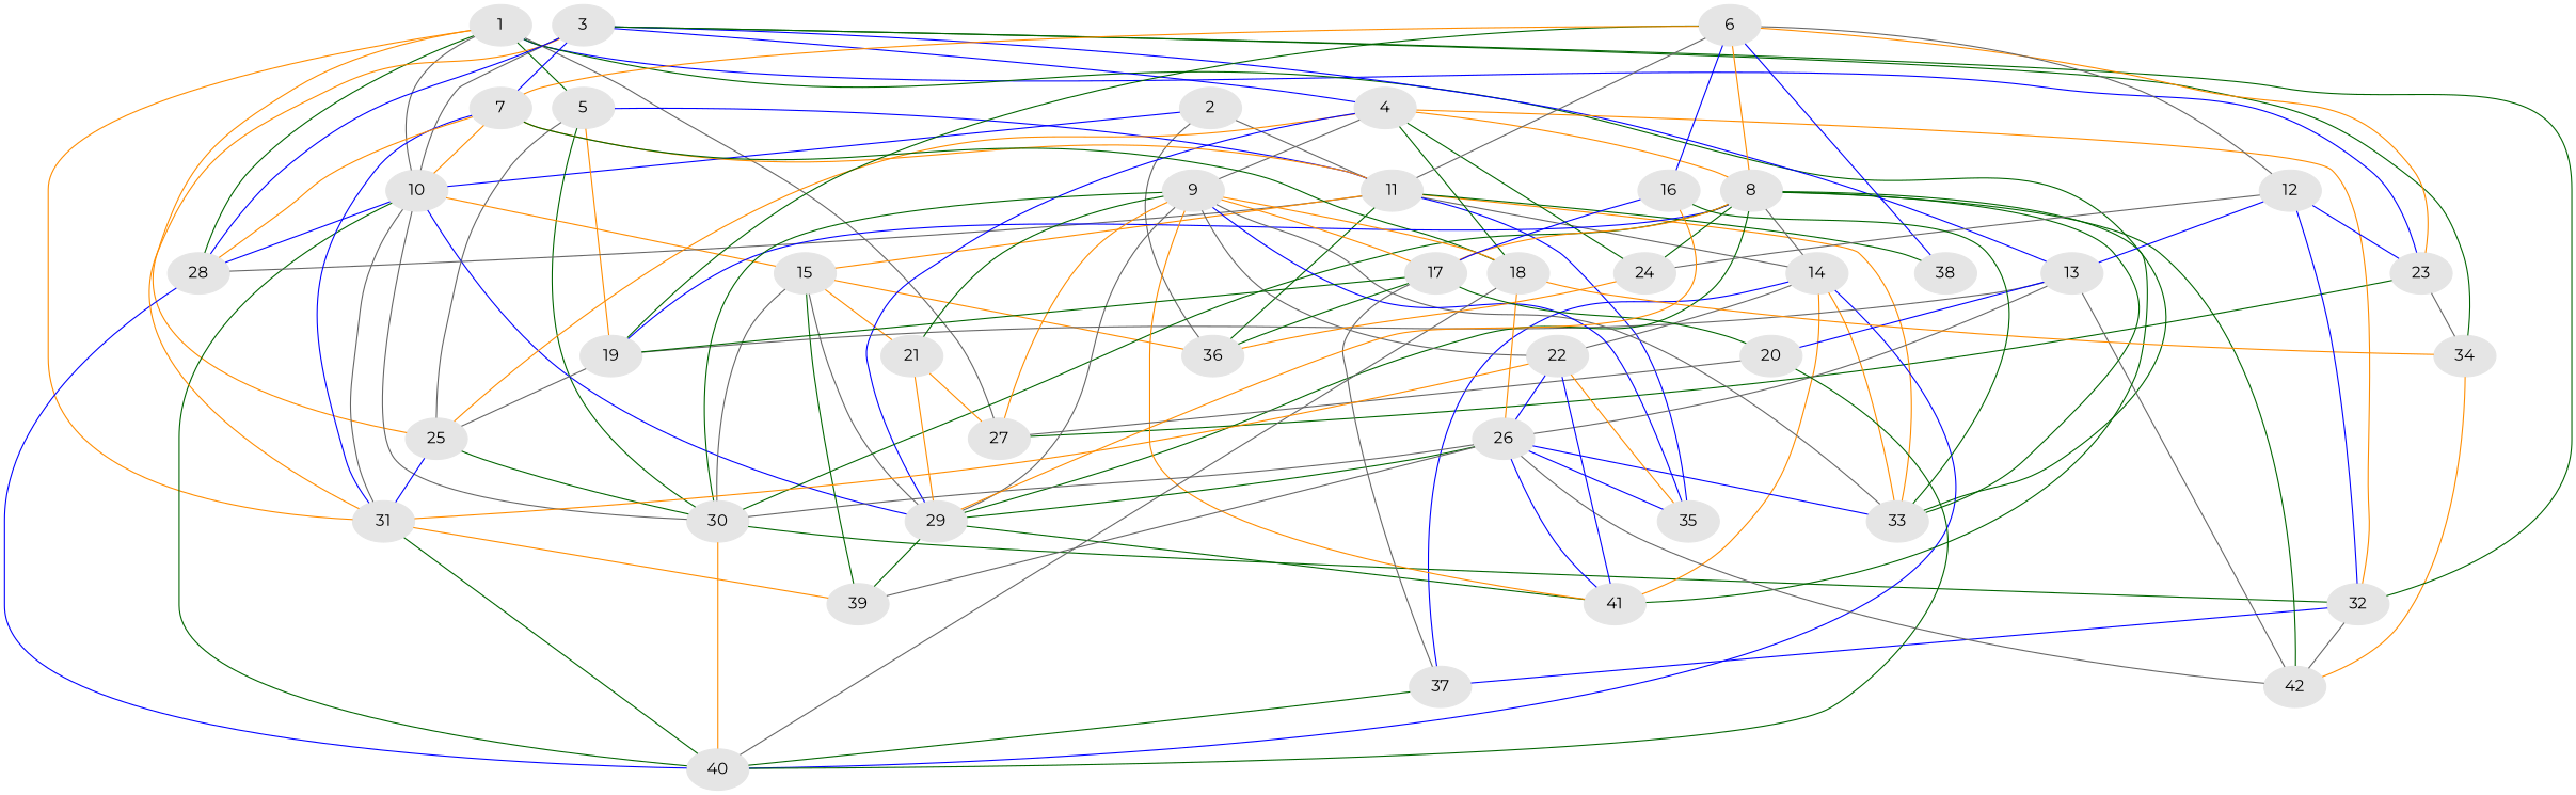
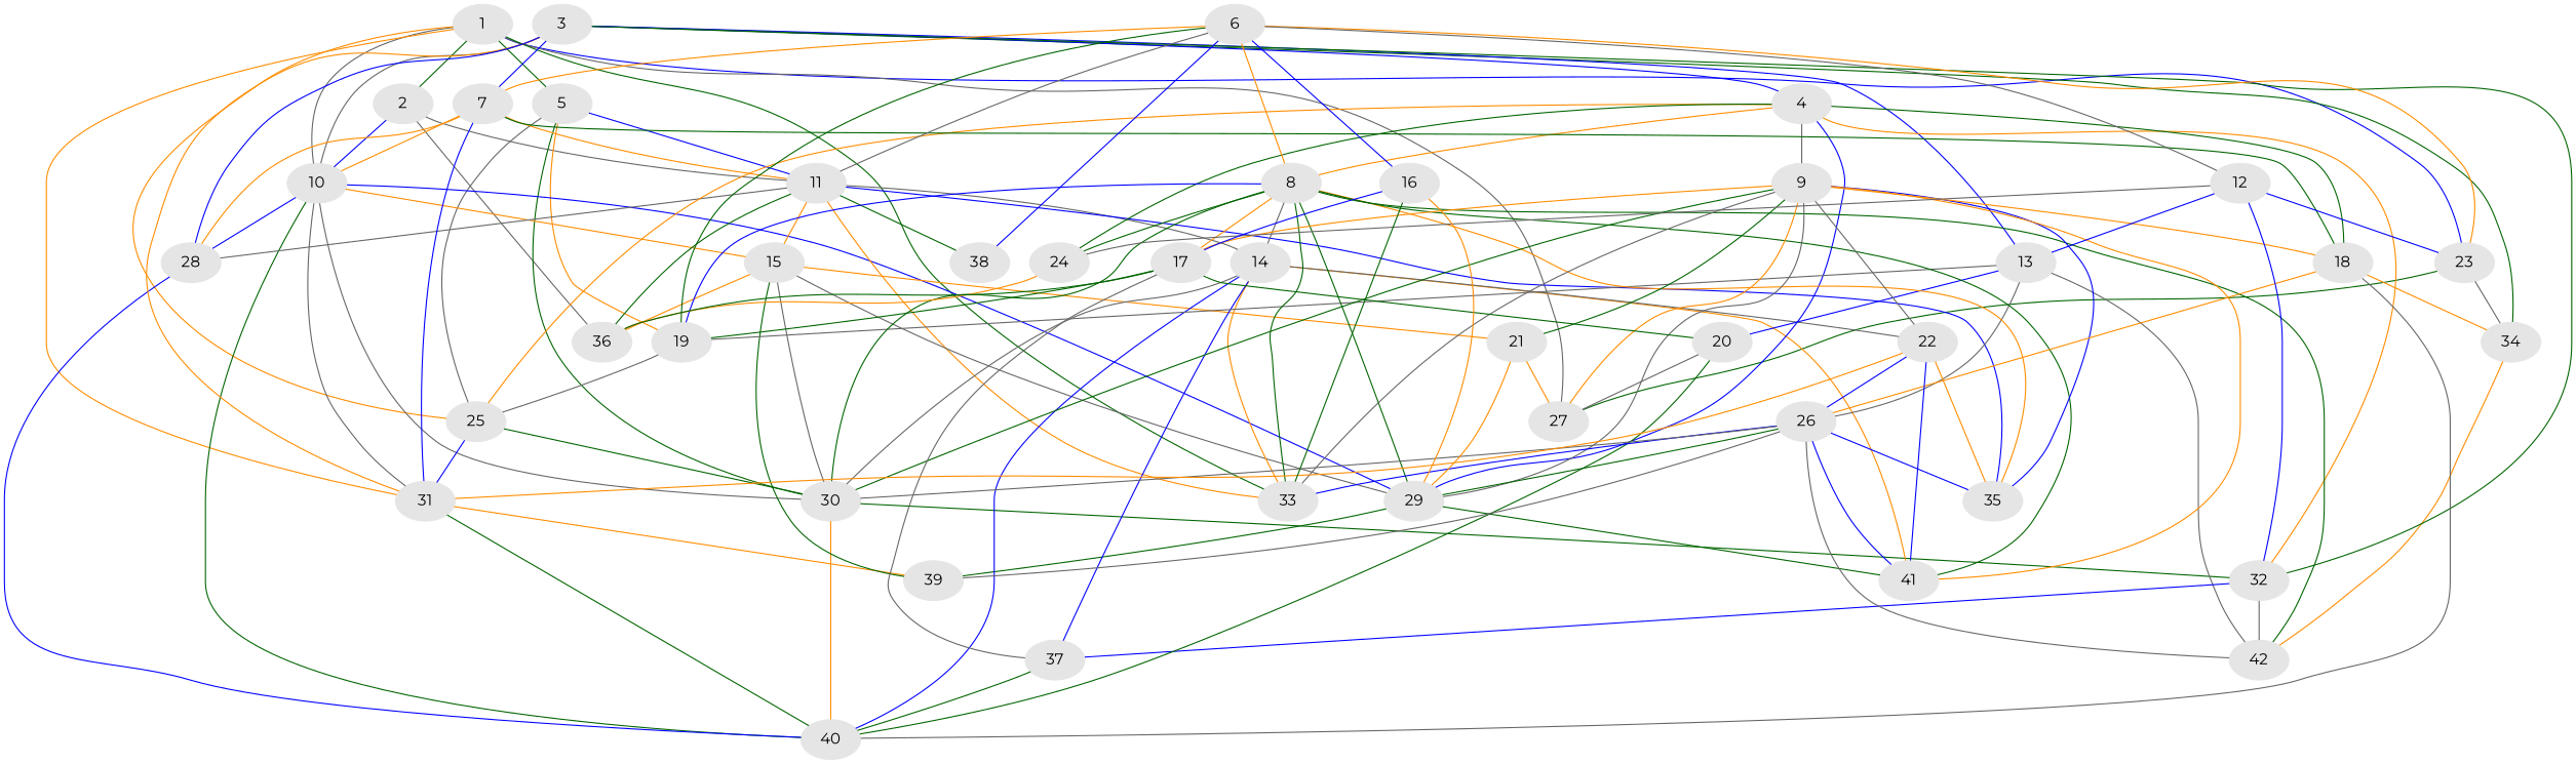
  graph {
    fontname=Montserrat
    node [color=gray90 fontname=Montserrat style=filled]
    edge [color=darkorange fontname=Montserrat weight=1.0]
    1
    2
    5
    10
    23
    25
    27
    31
    33
    11
    36
    19
    30
    28
    29
    15
    40
    34
    39
    38
    14
    35
    3
    4
    7
    13
    32
    8
    9
    18
    24
    42
    20
    26
    37
    17
    41
    21
    22
    6
    12
    16
-   1 -- 28 [color=darkgreen]
+   1 -- 2 [color=darkgreen]
    1 -- 5 [color=darkgreen]
    1 -- 10 [color=gray40]
    1 -- 23 [color=blue weight=3.0]
    1 -- 25
    1 -- 27 [color=gray40]
    1 -- 31 [weight=2.0]
    1 -- 33 [color=darkgreen]
    2 -- 10 [color=blue]
    2 -- 11 [color=gray40 weight=2.0]
    2 -- 36 [color=gray40]
    5 -- 25 [color=gray40 weight=2.0]
    5 -- 11 [color=blue]
    5 -- 19
    5 -- 30 [color=darkgreen]
    10 -- 31 [color=gray40]
    10 -- 30 [color=gray40]
    10 -- 28 [color=blue]
    10 -- 29 [color=blue]
    10 -- 15
    10 -- 40 [color=darkgreen]
    23 -- 27 [color=darkgreen]
    23 -- 34 [color=gray40]
    25 -- 31 [color=blue]
    25 -- 30 [color=darkgreen]
    31 -- 40 [color=darkgreen]
    31 -- 39
    11 -- 33
    11 -- 36 [color=darkgreen weight=2.0]
    11 -- 28 [color=gray40]
    11 -- 15
    11 -- 38 [color=darkgreen]
    11 -- 14 [color=gray40]
    11 -- 35 [color=blue weight=4.0]
    19 -- 25 [color=gray40]
    30 -- 40 [weight=2.0]
    30 -- 32 [color=darkgreen weight=2.0]
    28 -- 40 [color=blue]
    29 -- 39 [color=darkgreen]
    29 -- 41 [color=darkgreen]
    15 -- 36
    15 -- 30 [color=gray40 weight=2.0]
    15 -- 29 [color=gray40 weight=3.0]
    15 -- 39 [color=darkgreen]
    15 -- 21 [weight=3.0]
    34 -- 42
    14 -- 33 [weight=2.0]
+   14 -- 30 [color=gray40]
    14 -- 40 [color=blue]
    14 -- 37 [color=blue weight=2.0]
    14 -- 41 [weight=2.0]
    14 -- 22 [color=gray40]
    3 -- 10 [color=gray40]
    3 -- 31
    3 -- 28 [color=blue]
    3 -- 34 [color=darkgreen]
    3 -- 4 [color=blue]
    3 -- 7 [color=blue weight=2.0]
    3 -- 13 [color=blue]
    3 -- 32 [color=darkgreen]
    4 -- 25
    4 -- 29 [color=blue]
    4 -- 32
    4 -- 8
    4 -- 9 [color=gray40]
    4 -- 18 [color=darkgreen]
    4 -- 24 [color=darkgreen]
    7 -- 10
    7 -- 31 [color=blue]
    7 -- 11
    7 -- 28
    7 -- 18 [color=darkgreen]
    13 -- 19 [color=gray40]
    13 -- 42 [color=gray40]
    13 -- 20 [color=blue]
    13 -- 26 [color=gray40]
    32 -- 42 [color=gray40]
    32 -- 37 [color=blue weight=3.0]
    8 -- 33 [color=darkgreen weight=2.0]
    8 -- 19 [color=blue]
    8 -- 30 [color=darkgreen]
    8 -- 29 [color=darkgreen weight=2.0]
    8 -- 14 [color=gray40]
+   8 -- 35
    8 -- 24 [color=darkgreen]
    8 -- 42 [color=darkgreen]
    8 -- 17 [weight=3.0]
    8 -- 41 [color=darkgreen]
    9 -- 27
    9 -- 33 [color=gray40]
    9 -- 30 [color=darkgreen]
    9 -- 29 [color=gray40]
    9 -- 35 [color=blue]
    9 -- 18
    9 -- 17 [weight=2.0]
    9 -- 41 [weight=2.0]
    9 -- 21 [color=darkgreen]
    9 -- 22 [color=gray40]
    18 -- 40 [color=gray40]
    18 -- 34
    18 -- 26
    24 -- 36
    20 -- 27 [color=gray40]
    20 -- 40 [color=darkgreen]
    26 -- 33 [color=blue weight=3.0]
    26 -- 30 [color=gray40 weight=2.0]
    26 -- 29 [color=darkgreen]
    26 -- 39 [color=gray40]
    26 -- 35 [color=blue]
    26 -- 42 [color=gray40]
    26 -- 41 [color=blue]
    37 -- 40 [color=darkgreen]
    17 -- 36 [color=darkgreen]
    17 -- 19 [color=darkgreen]
    17 -- 20 [color=darkgreen]
    17 -- 37 [color=gray40]
    21 -- 27
    21 -- 29 [weight=2.0]
    22 -- 31 [weight=2.0]
    22 -- 35 [weight=2.0]
    22 -- 26 [color=blue]
    22 -- 41 [color=blue weight=2.0]
    6 -- 23
    6 -- 11 [color=gray40]
    6 -- 19 [color=darkgreen]
    6 -- 38 [color=blue]
    6 -- 7
    6 -- 8
    6 -- 12 [color=gray40]
    6 -- 16 [color=blue]
    12 -- 23 [color=blue]
    12 -- 13 [color=blue]
    12 -- 32 [color=blue]
    12 -- 24 [color=gray40]
    16 -- 33 [color=darkgreen]
    16 -- 29
    16 -- 17 [color=blue]
  }
